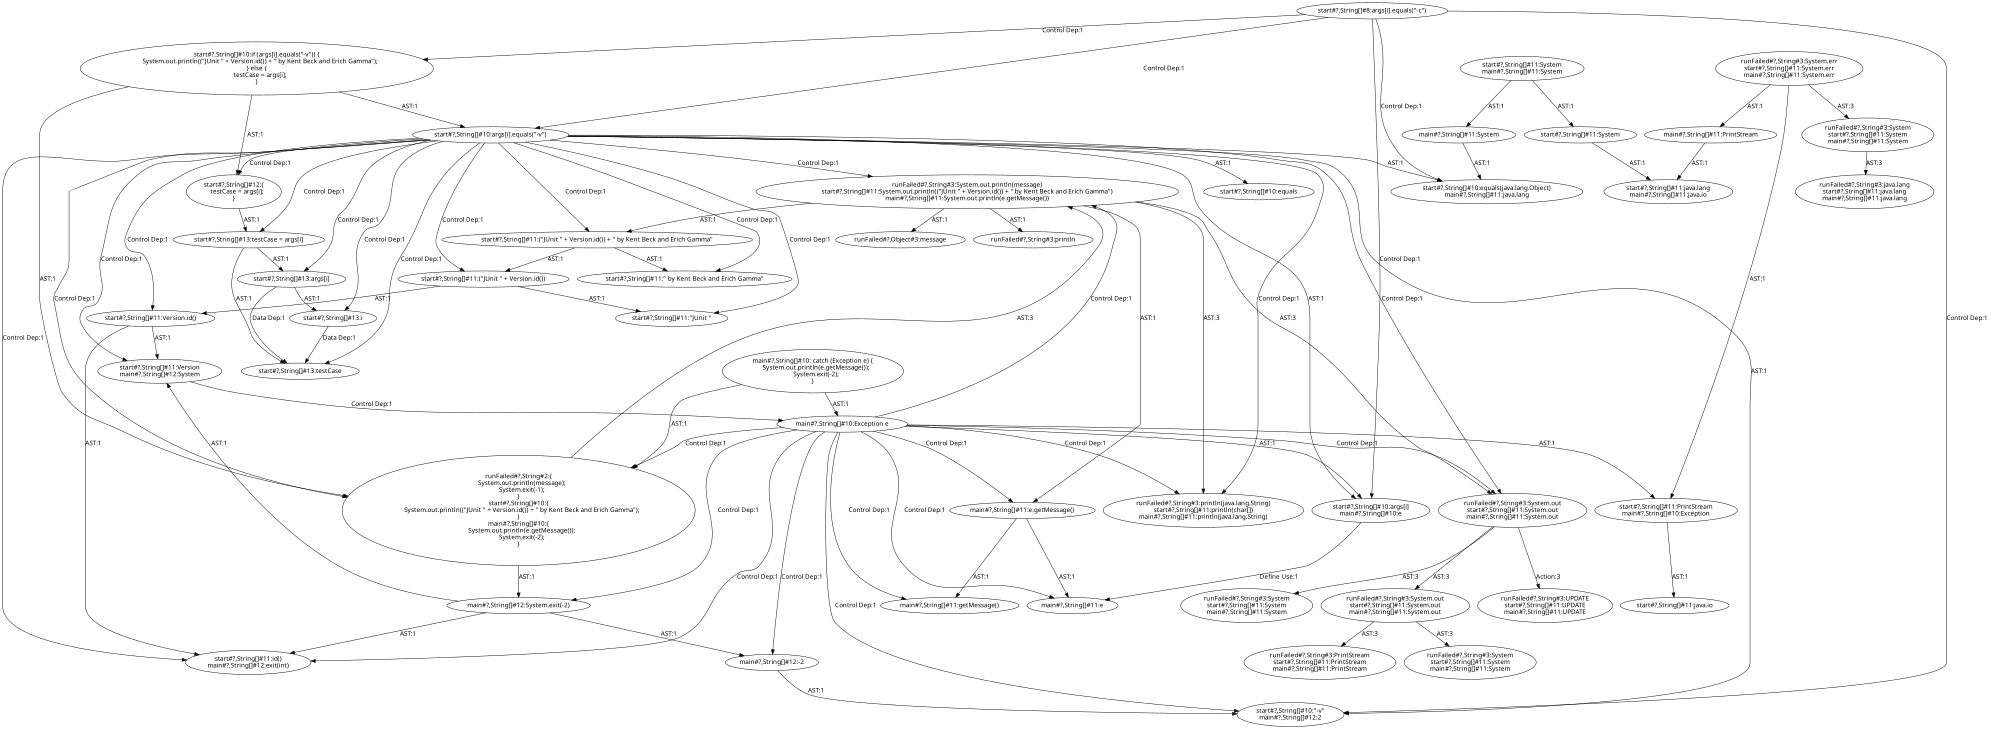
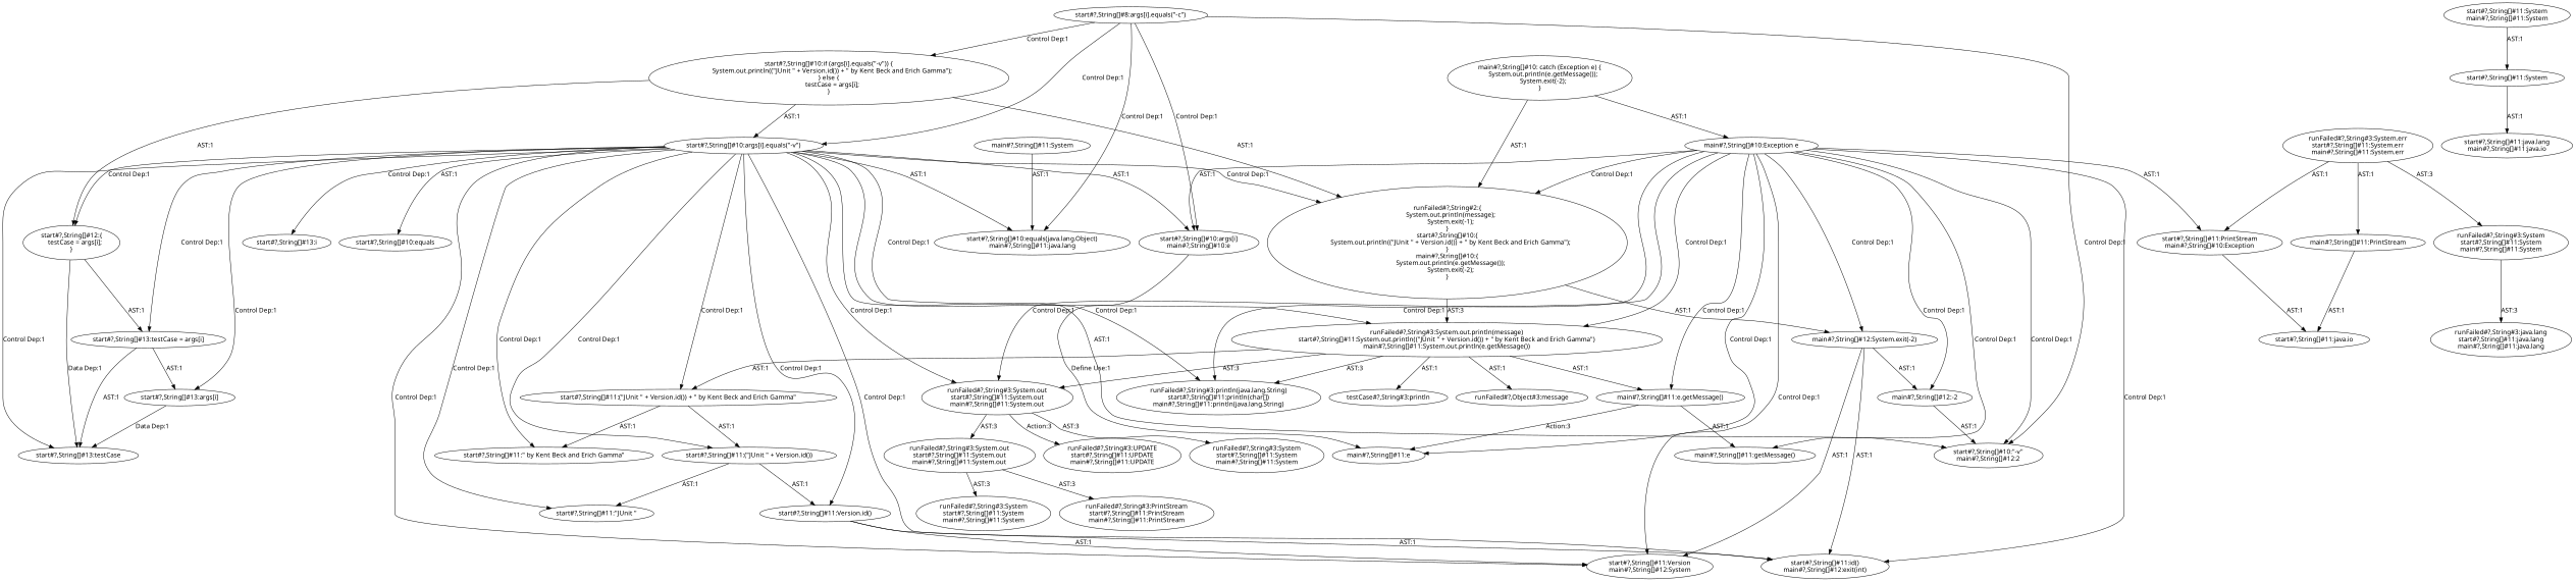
  digraph {
    fontname="Noto Sans"
    node [fontname="Noto Sans" shape=ellipse]
    edge [fontname="Noto Sans"]
    n1 [label="runFailed#?,String#3:UPDATE\nstart#?,String[]#11:UPDATE\nmain#?,String[]#11:UPDATE"]
    n2 [label="runFailed#?,String#3:System.out\nstart#?,String[]#11:System.out\nmain#?,String[]#11:System.out"]
    n3 [label="runFailed#?,String#3:System\nstart#?,String[]#11:System\nmain#?,String[]#11:System"]
    n4 [label="runFailed#?,String#3:System.out\nstart#?,String[]#11:System.out\nmain#?,String[]#11:System.out"]
    n5 [label="runFailed#?,String#3:System\nstart#?,String[]#11:System\nmain#?,String[]#11:System"]
    n6 [label="runFailed#?,String#3:PrintStream\nstart#?,String[]#11:PrintStream\nmain#?,String[]#11:PrintStream"]
    n7 [label="runFailed#?,String#3:System.out.println(message)\nstart#?,String[]#11:System.out.println((\"JUnit \" + Version.id()) + \" by Kent Beck and Erich Gamma\")\nmain#?,String[]#11:System.out.println(e.getMessage())"]
-   n8 [label="runFailed#?,String#3:println"]
+   n8 [label="testCase#?,String#3:println"]
    n9 [label="runFailed#?,String#3:println(java.lang.String)\nstart#?,String[]#11:println(char[])\nmain#?,String[]#11:println(java.lang.String)"]
    n10 [label="runFailed#?,Object#3:message"]
    n11 [label="start#?,String[]#11:(\"JUnit \" + Version.id()) + \" by Kent Beck and Erich Gamma\""]
    n12 [label="main#?,String[]#11:e.getMessage()"]
    n13 [label="start#?,String[]#11:(\"JUnit \" + Version.id())"]
    n14 [label="start#?,String[]#11:\" by Kent Beck and Erich Gamma\""]
    n15 [label="main#?,String[]#11:e"]
    n16 [label="main#?,String[]#11:getMessage()"]
    n17 [label="runFailed#?,String#2:\{\n    System.out.println(message);\n    System.exit(-1);\n\}\nstart#?,String[]#10:\{\n    System.out.println((\"JUnit \" + Version.id()) + \" by Kent Beck and Erich Gamma\");\n\}\nmain#?,String[]#10:\{\n    System.out.println(e.getMessage());\n    System.exit(-2);\n\}"]
    n18 [label="main#?,String[]#12:System.exit(-2)"]
    n19 [label="start#?,String[]#11:Version\nmain#?,String[]#12:System"]
    n20 [label="start#?,String[]#11:id()\nmain#?,String[]#12:exit(int)"]
    n21 [label="main#?,String[]#12:-2"]
    n22 [label="runFailed#?,String#3:System.err\nstart#?,String[]#11:System.err\nmain#?,String[]#11:System.err"]
    n23 [label="runFailed#?,String#3:System\nstart#?,String[]#11:System\nmain#?,String[]#11:System"]
    n24 [label="start#?,String[]#11:PrintStream\nmain#?,String[]#10:Exception"]
    n25 [label="main#?,String[]#11:PrintStream"]
    n26 [label="runFailed#?,String#3:java.lang\nstart#?,String[]#11:java.lang\nmain#?,String[]#11:java.lang"]
    n27 [label="start#?,String[]#11:java.io"]
    n28 [label="start#?,String[]#11:java.lang\nmain#?,String[]#11:java.io"]
    n29 [label="start#?,String[]#8:args[i].equals(\"-c\")"]
    n30 [label="start#?,String[]#10:args[i].equals(\"-v\")"]
    n31 [label="start#?,String[]#10:if (args[i].equals(\"-v\")) \{\n    System.out.println((\"JUnit \" + Version.id()) + \" by Kent Beck and Erich Gamma\");\n\} else \{\n    testCase = args[i];\n\}"]
    n32 [label="start#?,String[]#10:args[i]\nmain#?,String[]#10:e"]
    n33 [label="start#?,String[]#10:\"-v\"\nmain#?,String[]#12:2"]
    n34 [label="start#?,String[]#10:equals(java.lang.Object)\nmain#?,String[]#11:java.lang"]
    n35 [label="start#?,String[]#12:\{\n    testCase = args[i];\n\}"]
    n36 [label="start#?,String[]#11:\"JUnit \""]
    n37 [label="start#?,String[]#11:Version.id()"]
    n38 [label="start#?,String[]#13:testCase = args[i]"]
    n39 [label="start#?,String[]#13:args[i]"]
    n40 [label="start#?,String[]#13:testCase"]
    n41 [label="start#?,String[]#13:i"]
    n42 [label="start#?,String[]#10:equals"]
    n43 [label="start#?,String[]#11:System\nmain#?,String[]#11:System"]
    n44 [label="start#?,String[]#11:System"]
    n45 [label="main#?,String[]#11:System"]
    n46 [label="main#?,String[]#10: catch (Exception e) \{\n    System.out.println(e.getMessage());\n    System.exit(-2);\n\}"]
    n47 [label="main#?,String[]#10:Exception e"]
    n2 -> n1 [label="Action:3"]
    n2 -> n3 [label="AST:3"]
    n2 -> n4 [label="AST:3"]
    n4 -> n5 [label="AST:3"]
    n4 -> n6 [label="AST:3"]
    n7 -> n2 [label="AST:3"]
    n7 -> n8 [label="AST:1"]
    n7 -> n9 [label="AST:3"]
    n7 -> n10 [label="AST:1"]
    n7 -> n11 [label="AST:1"]
    n7 -> n12 [label="AST:1"]
    n11 -> n13 [label="AST:1"]
    n11 -> n14 [label="AST:1"]
-   n12 -> n15 [label="AST:1"]
+   n12 -> n15 [label="Action:3"]
    n12 -> n16 [label="AST:1"]
    n13 -> n36 [label="AST:1"]
    n13 -> n37 [label="AST:1"]
    n17 -> n7 [label="AST:3"]
    n17 -> n18 [label="AST:1"]
    n18 -> n19 [label="AST:1"]
    n18 -> n20 [label="AST:1"]
    n18 -> n21 [label="AST:1"]
    n21 -> n33 [label="AST:1"]
    n22 -> n23 [label="AST:3"]
    n22 -> n24 [label="AST:1"]
    n22 -> n25 [label="AST:1"]
    n23 -> n26 [label="AST:3"]
    n24 -> n27 [label="AST:1"]
-   n25 -> n28 [label="AST:1"]
+   n25 -> n27 [label="AST:1"]
    n29 -> n30 [label="Control Dep:1"]
    n29 -> n31 [label="Control Dep:1"]
    n29 -> n32 [label="Control Dep:1"]
    n29 -> n33 [label="Control Dep:1"]
    n29 -> n34 [label="Control Dep:1"]
    n30 -> n2 [label="Control Dep:1"]
    n30 -> n7 [label="Control Dep:1"]
    n30 -> n9 [label="Control Dep:1"]
    n30 -> n11 [label="Control Dep:1"]
    n30 -> n13 [label="Control Dep:1"]
    n30 -> n14 [label="Control Dep:1"]
    n30 -> n17 [label="Control Dep:1"]
    n30 -> n19 [label="Control Dep:1"]
    n30 -> n20 [label="Control Dep:1"]
    n30 -> n32 [label="AST:1"]
    n30 -> n33 [label="AST:1"]
    n30 -> n34 [label="AST:1"]
    n30 -> n35 [label="Control Dep:1"]
    n30 -> n36 [label="Control Dep:1"]
    n30 -> n37 [label="Control Dep:1"]
    n30 -> n38 [label="Control Dep:1"]
    n30 -> n39 [label="Control Dep:1"]
    n30 -> n40 [label="Control Dep:1"]
    n30 -> n41 [label="Control Dep:1"]
    n30 -> n42 [label="AST:1"]
    n31 -> n17 [label="AST:1"]
    n31 -> n30 [label="AST:1"]
    n31 -> n35 [label="AST:1"]
    n32 -> n15 [label="Define Use:1"]
    n35 -> n38 [label="AST:1"]
    n37 -> n19 [label="AST:1"]
    n37 -> n20 [label="AST:1"]
    n38 -> n39 [label="AST:1"]
    n38 -> n40 [label="AST:1"]
    n39 -> n40 [label="Data Dep:1"]
-   n39 -> n41 [label="AST:1"]
-   n41 -> n40 [label="Data Dep:1"]
+   n35 -> n40 [label="Data Dep:1"]
    n43 -> n44 [label="AST:1"]
-   n43 -> n45 [label="AST:1"]
    n44 -> n28 [label="AST:1"]
    n45 -> n34 [label="AST:1"]
    n46 -> n17 [label="AST:1"]
    n46 -> n47 [label="AST:1"]
    n47 -> n2 [label="Control Dep:1"]
    n47 -> n7 [label="Control Dep:1"]
    n47 -> n9 [label="Control Dep:1"]
    n47 -> n12 [label="Control Dep:1"]
    n47 -> n15 [label="Control Dep:1"]
    n47 -> n16 [label="Control Dep:1"]
    n47 -> n17 [label="Control Dep:1"]
    n47 -> n18 [label="Control Dep:1"]
-   n19 -> n47 [label="Control Dep:1"]
+   n47 -> n19 [label="Control Dep:1"]
    n47 -> n20 [label="Control Dep:1"]
    n47 -> n21 [label="Control Dep:1"]
    n47 -> n24 [label="AST:1"]
    n47 -> n32 [label="AST:1"]
    n47 -> n33 [label="Control Dep:1"]
  }
